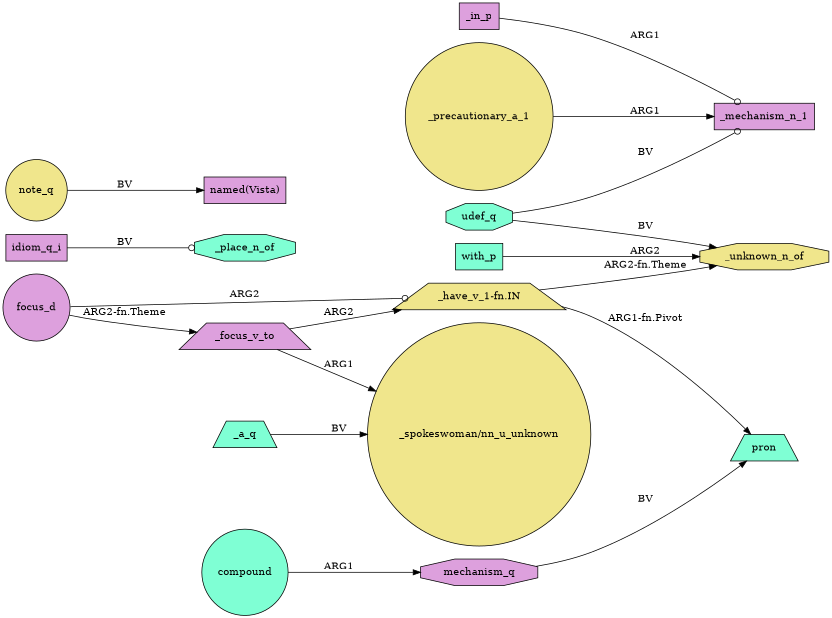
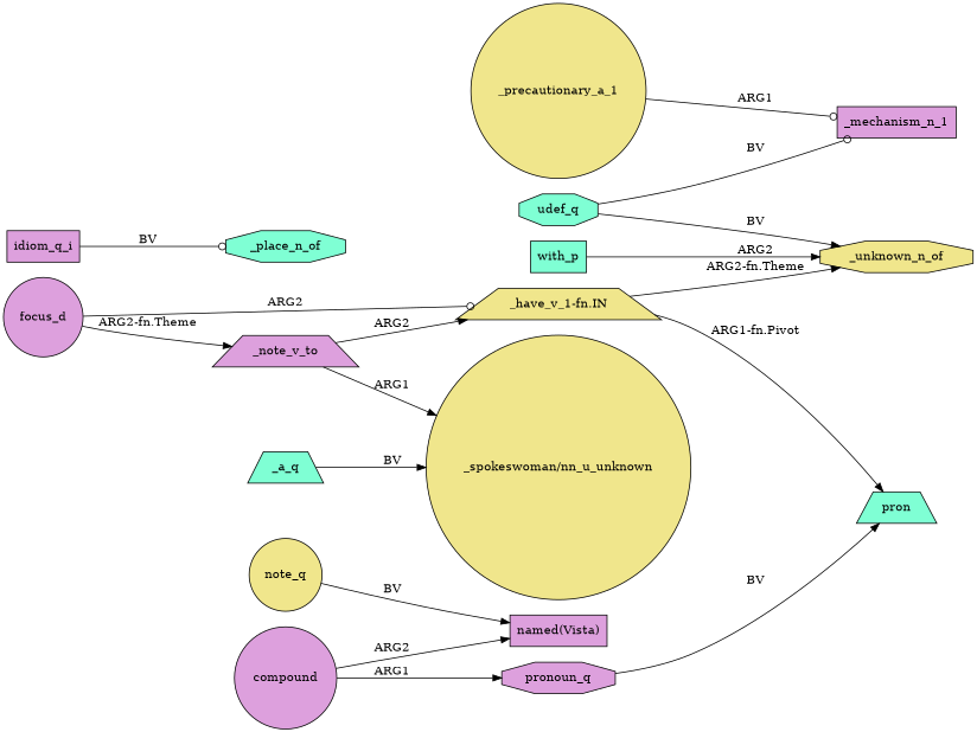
  digraph {
    rankdir=LR
    node [fillcolor=plum shape=circle style=filled]
    edge [arrowhead=normal]
-   _note_v_to [shape=trapezium label=_focus_v_to]
+   _note_v_to [shape=trapezium]
    "_have_v_1-fn.IN" [fillcolor=khaki shape=trapezium]
    "_spokeswoman/nn_u_unknown" [fillcolor=khaki]
    n4 [fillcolor=khaki label=_unknown_n_of shape=octagon]
    pron [fillcolor=aquamarine shape=trapezium]
    udef_q [fillcolor=aquamarine shape=octagon]
    _mechanism_n_1 [shape=box]
    focus_d
    _a_q [fillcolor=aquamarine shape=trapezium]
-   _in_p [shape=box]
    _place_n_of [fillcolor=aquamarine shape=octagon]
    with_p [fillcolor=aquamarine shape=box]
-   pronoun_q [shape=octagon label=mechanism_q]
-   compound [fillcolor=aquamarine]
+   pronoun_q [shape=octagon]
+   compound
    "named(Vista)" [shape=box]
    n16 [fillcolor=khaki label=note_q]
    _precautionary_a_1 [fillcolor=khaki]
    idiom_q_i [shape=box]
    _note_v_to -> "_have_v_1-fn.IN" [label=ARG2]
    _note_v_to -> "_spokeswoman/nn_u_unknown" [label=ARG1]
    "_have_v_1-fn.IN" -> n4 [label="ARG2-fn.Theme"]
    "_have_v_1-fn.IN" -> pron [label="ARG1-fn.Pivot"]
    udef_q -> n4 [label=BV]
    udef_q -> _mechanism_n_1 [arrowhead=odot label=BV]
    focus_d -> _note_v_to [label="ARG2-fn.Theme"]
    focus_d -> "_have_v_1-fn.IN" [arrowhead=odot label=ARG2]
    _a_q -> "_spokeswoman/nn_u_unknown" [label=BV]
-   _in_p -> _mechanism_n_1 [arrowhead=odot label=ARG1]
    with_p -> n4 [label=ARG2]
    pronoun_q -> pron [label=BV]
    compound -> pronoun_q [label=ARG1]
+   compound -> "named(Vista)" [label=ARG2]
    n16 -> "named(Vista)" [label=BV]
-   _precautionary_a_1 -> _mechanism_n_1 [label=ARG1]
+   _precautionary_a_1 -> _mechanism_n_1 [arrowhead=odot label=ARG1]
    idiom_q_i -> _place_n_of [arrowhead=odot label=BV]
  }
